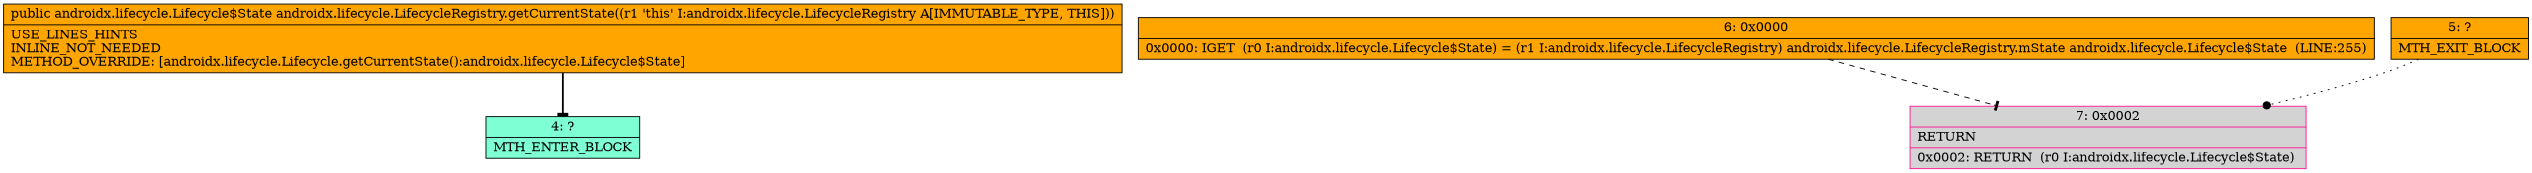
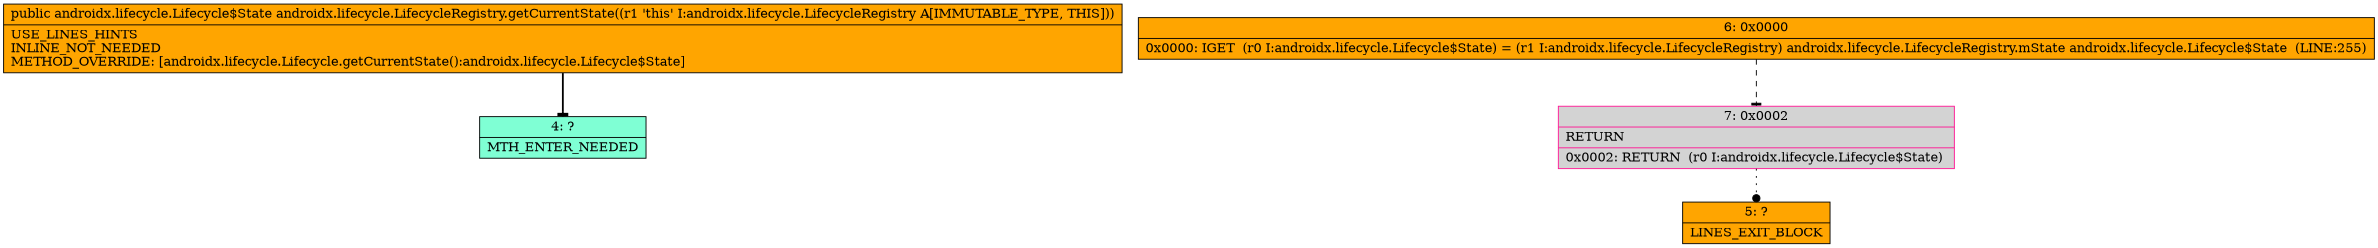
  digraph {
    node [color=black fillcolor=orange shape=record style=filled]
    edge [arrowhead=tee]
-   n1 [fillcolor=aquamarine label="{4\:\ ?|MTH_ENTER_BLOCK\l}"]
+   n1 [fillcolor=aquamarine label="{4\:\ ?|MTH_ENTER_NEEDED\l}"]
    n2 [label="{6\:\ 0x0000|0x0000: IGET  (r0 I:androidx.lifecycle.Lifecycle$State) = (r1 I:androidx.lifecycle.LifecycleRegistry) androidx.lifecycle.LifecycleRegistry.mState androidx.lifecycle.Lifecycle$State  (LINE:255)\l}"]
    n3 [color=deeppink fillcolor=lightgrey label="{7\:\ 0x0002|RETURN\l|0x0002: RETURN  (r0 I:androidx.lifecycle.Lifecycle$State) \l}"]
-   n4 [label="{5\:\ ?|MTH_EXIT_BLOCK\l}"]
+   n4 [label="{5\:\ ?|LINES_EXIT_BLOCK\l}"]
    n5 [label="{public androidx.lifecycle.Lifecycle$State androidx.lifecycle.LifecycleRegistry.getCurrentState((r1 'this' I:androidx.lifecycle.LifecycleRegistry A[IMMUTABLE_TYPE, THIS]))  | USE_LINES_HINTS\lINLINE_NOT_NEEDED\lMETHOD_OVERRIDE: [androidx.lifecycle.Lifecycle.getCurrentState():androidx.lifecycle.Lifecycle$State]\l}"]
    n2 -> n3 [style=dashed]
-   n4 -> n3 [arrowhead=dot style=dotted]
+   n3 -> n4 [arrowhead=dot style=dotted]
    n5 -> n1 [style=bold]
  }
